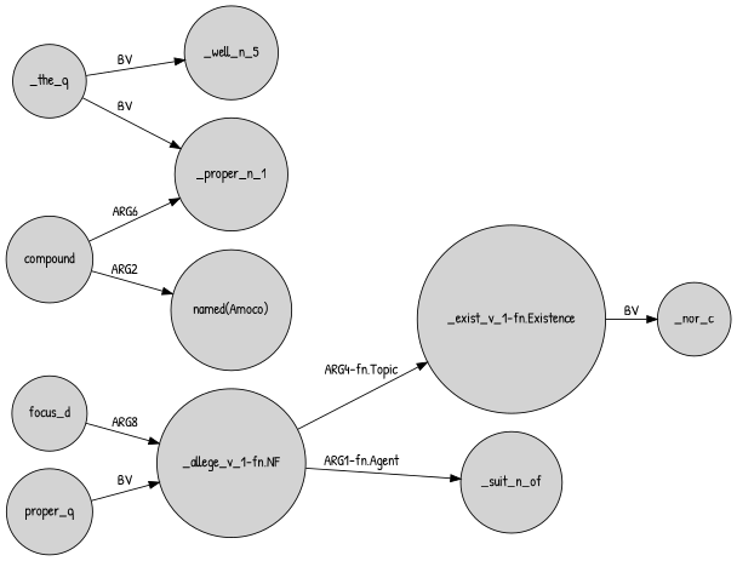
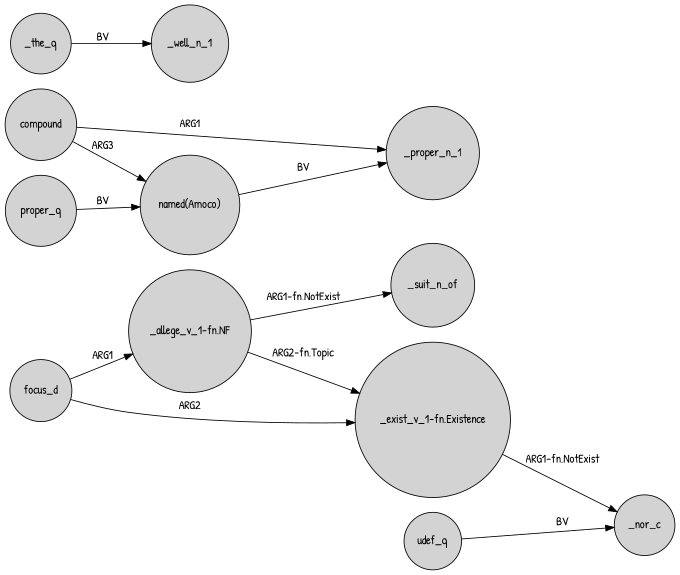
  digraph {
    fontname="Patrick Hand"
    rankdir=LR
    node [fontname="Patrick Hand" shape=circle style=filled]
    edge [fontname="Patrick Hand"]
    focus_d
    "_allege_v_1-fn.NF"
    "_exist_v_1-fn.Existence"
    _suit_n_of
    _nor_c
    n6 [label=_proper_n_1]
    _the_q
-   _well_n_1 [label=_well_n_5]
+   _well_n_1
    compound
    "named(Amoco)"
    proper_q
-   focus_d -> "_allege_v_1-fn.NF" [label=ARG8]
-   "_allege_v_1-fn.NF" -> "_exist_v_1-fn.Existence" [label="ARG4-fn.Topic"]
-   "_allege_v_1-fn.NF" -> _suit_n_of [label="ARG1-fn.Agent"]
-   "_exist_v_1-fn.Existence" -> _nor_c [label=BV]
-   _the_q -> n6 [label=BV]
+   udef_q
+   focus_d -> "_allege_v_1-fn.NF" [label=ARG1]
+   focus_d -> "_exist_v_1-fn.Existence" [label=ARG2]
+   "_allege_v_1-fn.NF" -> "_exist_v_1-fn.Existence" [label="ARG2-fn.Topic"]
+   "_allege_v_1-fn.NF" -> _suit_n_of [label="ARG1-fn.NotExist"]
+   "_exist_v_1-fn.Existence" -> _nor_c [label="ARG1-fn.NotExist"]
+   "named(Amoco)" -> n6 [label=BV]
    _the_q -> _well_n_1 [label=BV]
-   compound -> n6 [label=ARG6]
-   compound -> "named(Amoco)" [label=ARG2]
-   proper_q -> "_allege_v_1-fn.NF" [label=BV]
+   compound -> n6 [label=ARG1]
+   compound -> "named(Amoco)" [label=ARG3]
+   proper_q -> "named(Amoco)" [label=BV]
+   udef_q -> _nor_c [label=BV]
  }
